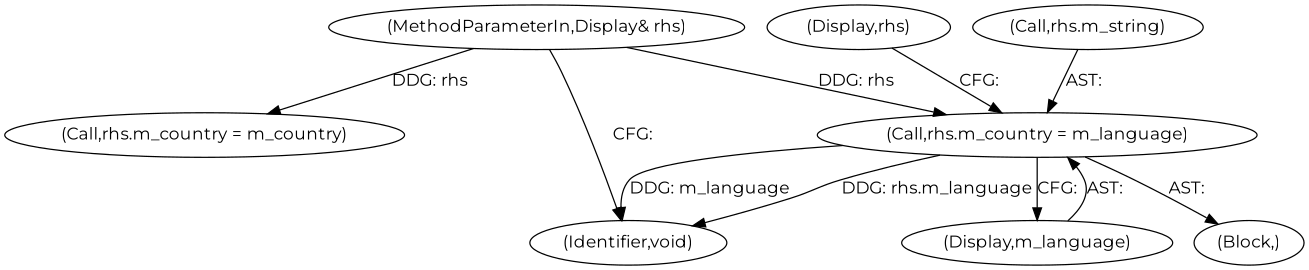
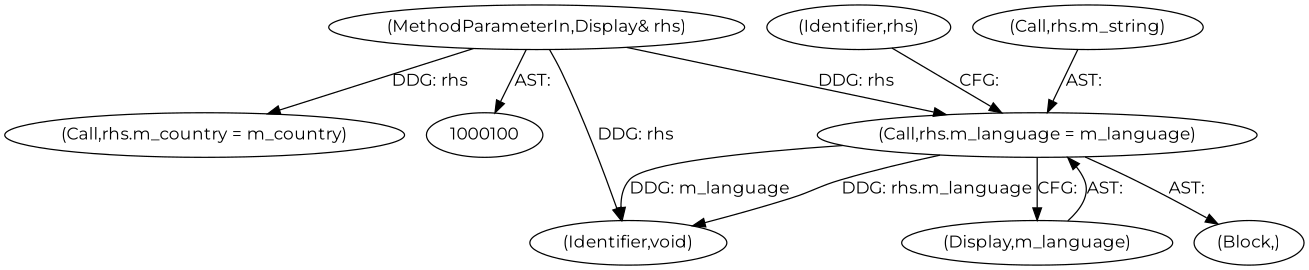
  digraph {
    fontname=Montserrat
    node [fontname=Montserrat]
    edge [fontname=Montserrat]
-   n1 [label="(Call,rhs.m_country = m_language)"]
+   n1 [label="(Call,rhs.m_language = m_language)"]
    n2 [label="(Block,)"]
    n3 [label="(Identifier,void)"]
    n4 [label="(Display,m_language)"]
    n5 [label="(MethodParameterIn,Display& rhs)"]
    n6 [label="(Call,rhs.m_country = m_country)"]
-   n8 [label="(Display,rhs)"]
+   1000100
+   n8 [label="(Identifier,rhs)"]
    n9 [label="(Call,rhs.m_string)"]
    n1 -> n2 [label="AST: "]
    n1 -> n3 [label="DDG: m_language"]
    n1 -> n3 [label="DDG: rhs.m_language"]
    n1 -> n4 [label="CFG: "]
    n4 -> n1 [label="AST: "]
    n5 -> n1 [label="DDG: rhs"]
-   n5 -> n3 [label="CFG: "]
+   n5 -> n3 [label="DDG: rhs"]
    n5 -> n6 [label="DDG: rhs"]
+   n5 -> 1000100 [label="AST: "]
    n8 -> n1 [label="CFG: "]
    n9 -> n1 [label="AST: "]
  }
